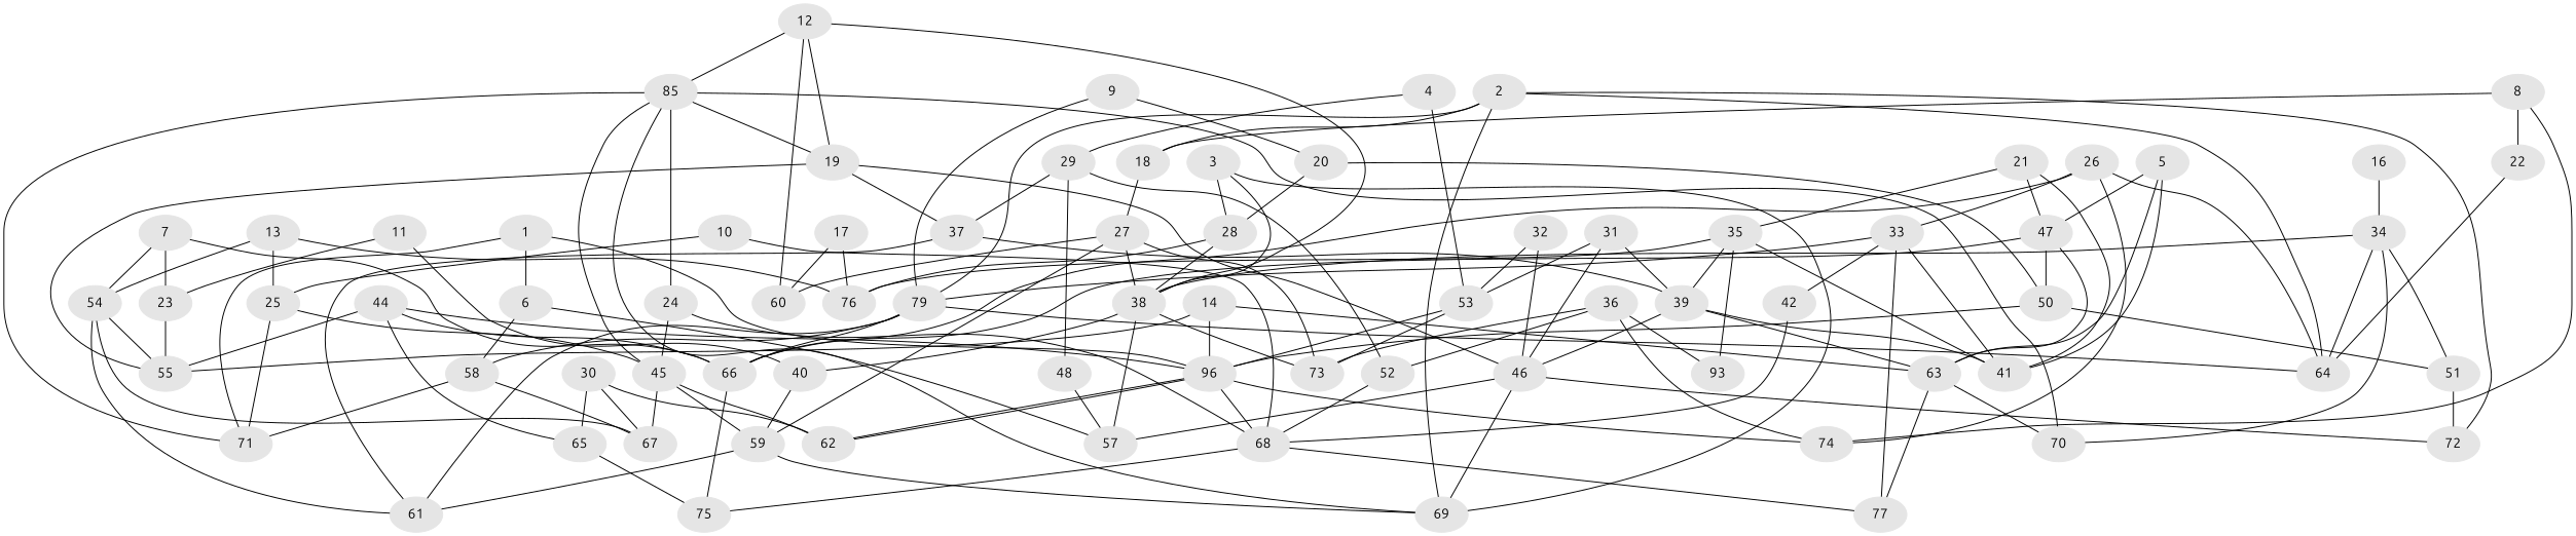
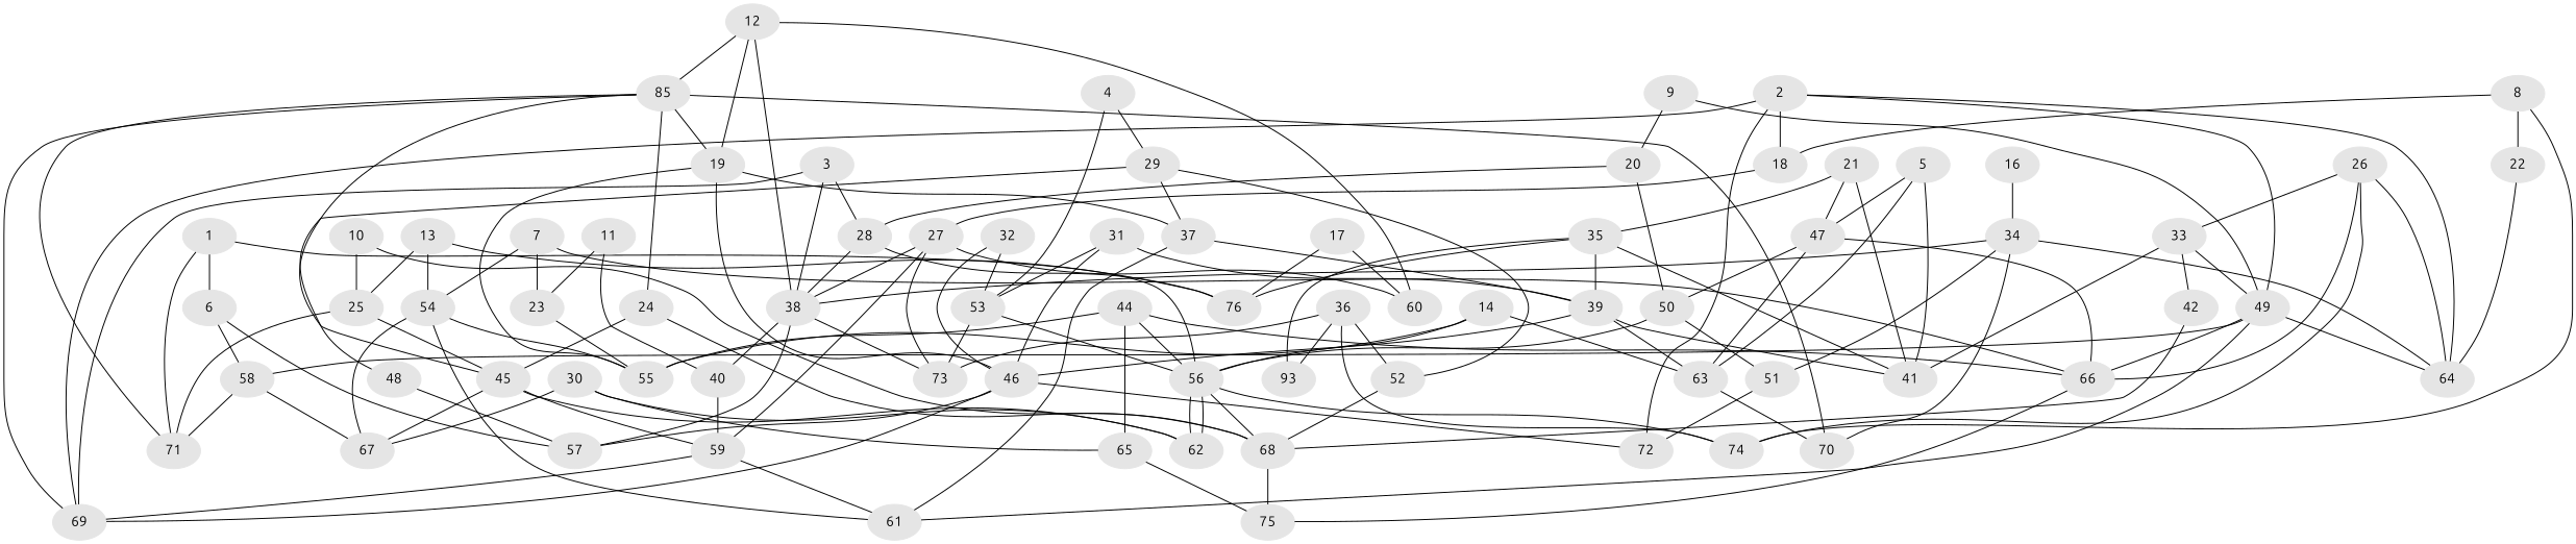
  graph {
    fontname=Ubuntu
    node [color=gray90 fontname=Ubuntu style=filled]
    edge [fontname=Ubuntu]
    1
    6
-   56 [label=96]
+   56
    71
    57
    58
    74
    68
    62
    2
    18
-   49 [label=79]
+   49
    64
    69
    72
    27
    66
    61
    3
    28
    38
    76
    40
    73
    4
    29
    53
    37
    48
    52
    5
    41
    47
    63
    50
    70
-   77
    67
    7
    23
    54
    55
    75
    8
    22
    9
    20
    10
    25
    45
    11
    59
    12
    n54 [label=85]
    19
    60
    24
    46
    13
    14
    16
    34
    51
    17
    39
    21
    35
    n68 [label=93]
    26
    33
    42
    30
    65
    31
    32
    36
    44
    1 -- 6
    1 -- 56
    1 -- 71
    6 -- 57
    6 -- 58
    56 -- 74
    56 -- 68
    56 -- 62
    56 -- 62
    58 -- 71
    58 -- 67
-   68 -- 77
    68 -- 75
    2 -- 18
    2 -- 49
    2 -- 64
    2 -- 69
    2 -- 72
    18 -- 27
    49 -- 58
    49 -- 64
    49 -- 66
    49 -- 61
    27 -- 38
    27 -- 73
    27 -- 59
    27 -- 60
    66 -- 75
    3 -- 69
    3 -- 28
    3 -- 38
    28 -- 38
    28 -- 76
    38 -- 57
    38 -- 40
    38 -- 73
    40 -- 59
    4 -- 29
    4 -- 53
    29 -- 37
    29 -- 48
    29 -- 52
    53 -- 56
    53 -- 73
    37 -- 61
    37 -- 39
    48 -- 57
    52 -- 68
    5 -- 41
    5 -- 47
    5 -- 63
    47 -- 66
    47 -- 63
    47 -- 50
    63 -- 70
-   63 -- 77
    50 -- 56
    50 -- 51
    7 -- 66
    7 -- 23
    7 -- 54
    23 -- 55
    54 -- 61
    54 -- 67
    54 -- 55
    8 -- 74
    8 -- 18
    8 -- 22
    22 -- 64
    9 -- 49
    9 -- 20
    20 -- 28
    20 -- 50
    10 -- 68
    10 -- 25
    25 -- 71
    25 -- 45
    45 -- 62
    45 -- 67
    45 -- 59
    11 -- 40
    11 -- 23
    59 -- 69
    59 -- 61
    12 -- 38
    12 -- n54
    12 -- 19
    12 -- 60
    n54 -- 71
    n54 -- 69
    n54 -- 70
    n54 -- 45
    n54 -- 19
    n54 -- 24
    19 -- 37
    19 -- 55
    19 -- 46
    24 -- 68
    24 -- 45
    46 -- 57
    46 -- 69
    46 -- 72
    13 -- 76
    13 -- 54
    13 -- 25
    14 -- 56
    14 -- 63
    14 -- 55
    16 -- 34
    34 -- 64
    34 -- 38
    34 -- 70
    34 -- 51
    51 -- 72
    17 -- 76
    17 -- 60
    39 -- 41
    39 -- 63
    39 -- 46
    21 -- 41
    21 -- 47
    21 -- 35
    35 -- 76
    35 -- 41
    35 -- 39
    35 -- n68
    26 -- 74
    26 -- 64
    26 -- 66
    26 -- 33
    33 -- 49
    33 -- 41
-   33 -- 77
    33 -- 42
    42 -- 68
    30 -- 62
    30 -- 67
    30 -- 65
    65 -- 75
    31 -- 53
    31 -- 46
    31 -- 39
    32 -- 53
    32 -- 46
    36 -- 74
    36 -- 73
    36 -- 52
    36 -- n68
    44 -- 56
    44 -- 66
    44 -- 55
    44 -- 65
  }
